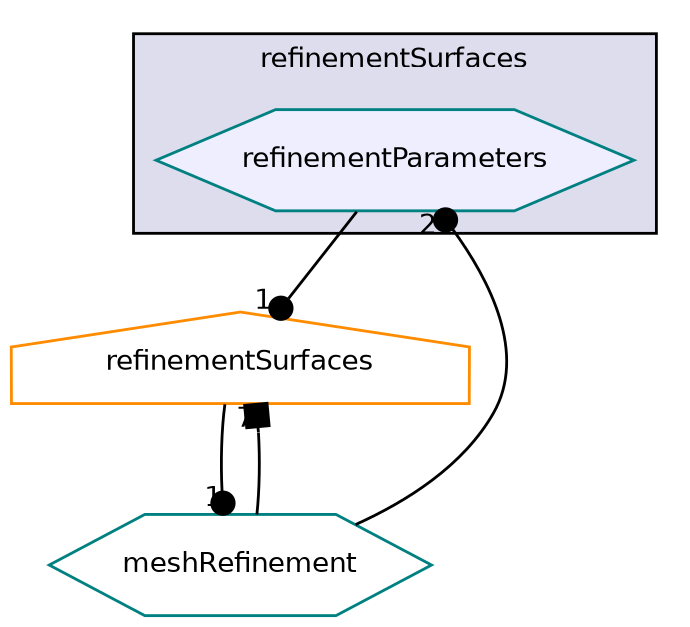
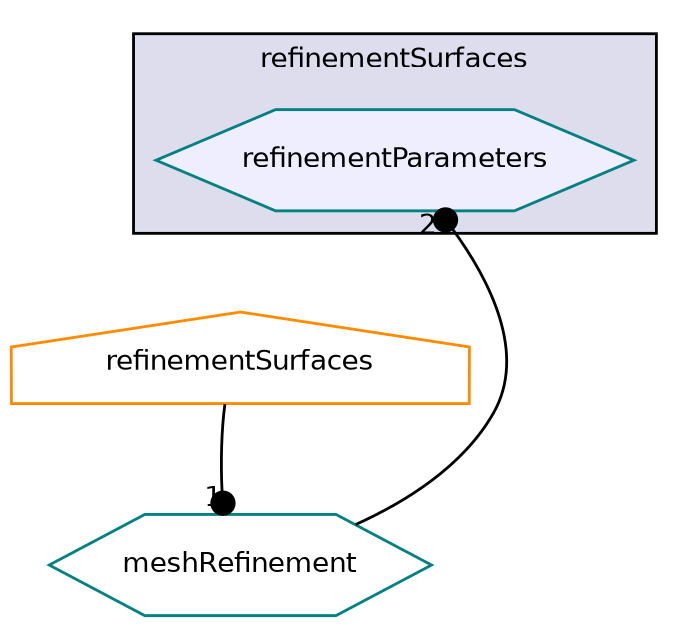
  digraph {
    compound=true
    node [color=teal fontname=Helvetica fontsize=10 shape=hexagon]
    edge [arrowhead=dot headlabel=1 labeldistance=1.5 labelfontname=Helvetica labelfontsize=10]
    n1 [fillcolor="#eeeeff" label=refinementParameters pencolor=black style=filled]
    n2 [color=darkorange label=refinementSurfaces shape=house]
    n3 [label=meshRefinement]
    subgraph cluster_1 {
      bgcolor="#ddddee"
      fontname=Helvetica
      fontsize=10
      label=refinementSurfaces
      pencolor=black
      n1
    }
-   n1 -> n2
    n2 -> n3
    n3 -> n1 [headlabel=2]
-   n3 -> n2 [arrowhead=box headlabel=7]
  }
